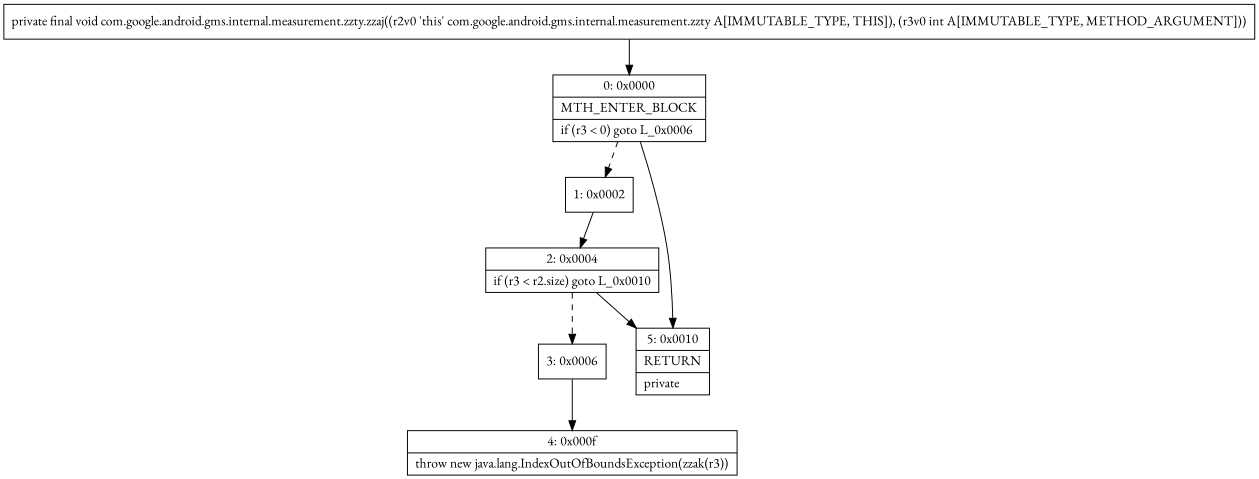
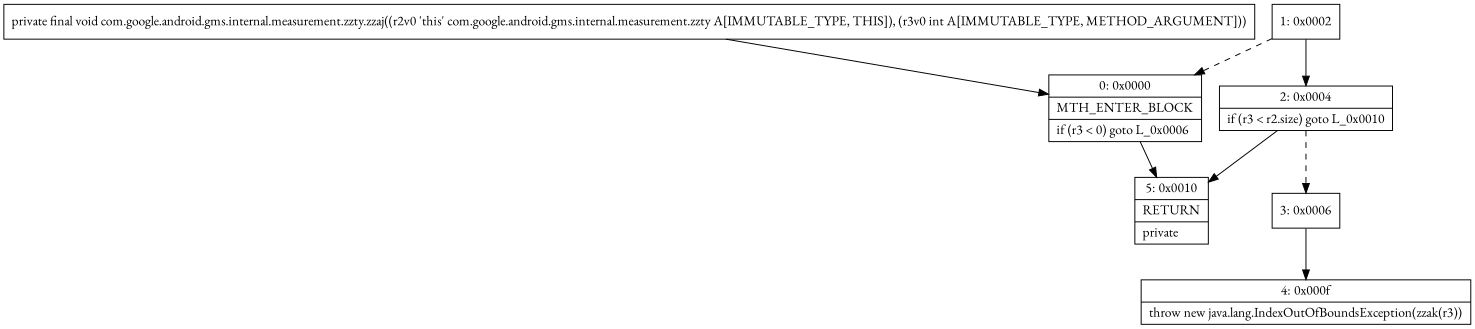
  digraph {
    fontname="EB Garamond"
    node [fontname="EB Garamond" shape=record]
    edge [fontname="EB Garamond"]
    n1 [label="{0\:\ 0x0000|MTH_ENTER_BLOCK\l|if (r3 \< 0) goto L_0x0006\l}"]
    n2 [label="{1\:\ 0x0002}"]
    n3 [label="{5\:\ 0x0010|RETURN\l|private\l}"]
    n4 [label="{2\:\ 0x0004|if (r3 \< r2.size) goto L_0x0010\l}"]
    n5 [label="{3\:\ 0x0006}"]
    n6 [label="{4\:\ 0x000f|throw new java.lang.IndexOutOfBoundsException(zzak(r3))\l}"]
    n7 [label="{private final void com.google.android.gms.internal.measurement.zzty.zzaj((r2v0 'this' com.google.android.gms.internal.measurement.zzty A[IMMUTABLE_TYPE, THIS]), (r3v0 int A[IMMUTABLE_TYPE, METHOD_ARGUMENT])) }"]
-   n1 -> n2 [style=dashed]
+   n2 -> n1 [style=dashed]
    n1 -> n3
    n2 -> n4
    n4 -> n3
    n4 -> n5 [style=dashed]
    n5 -> n6
    n7 -> n1
  }
